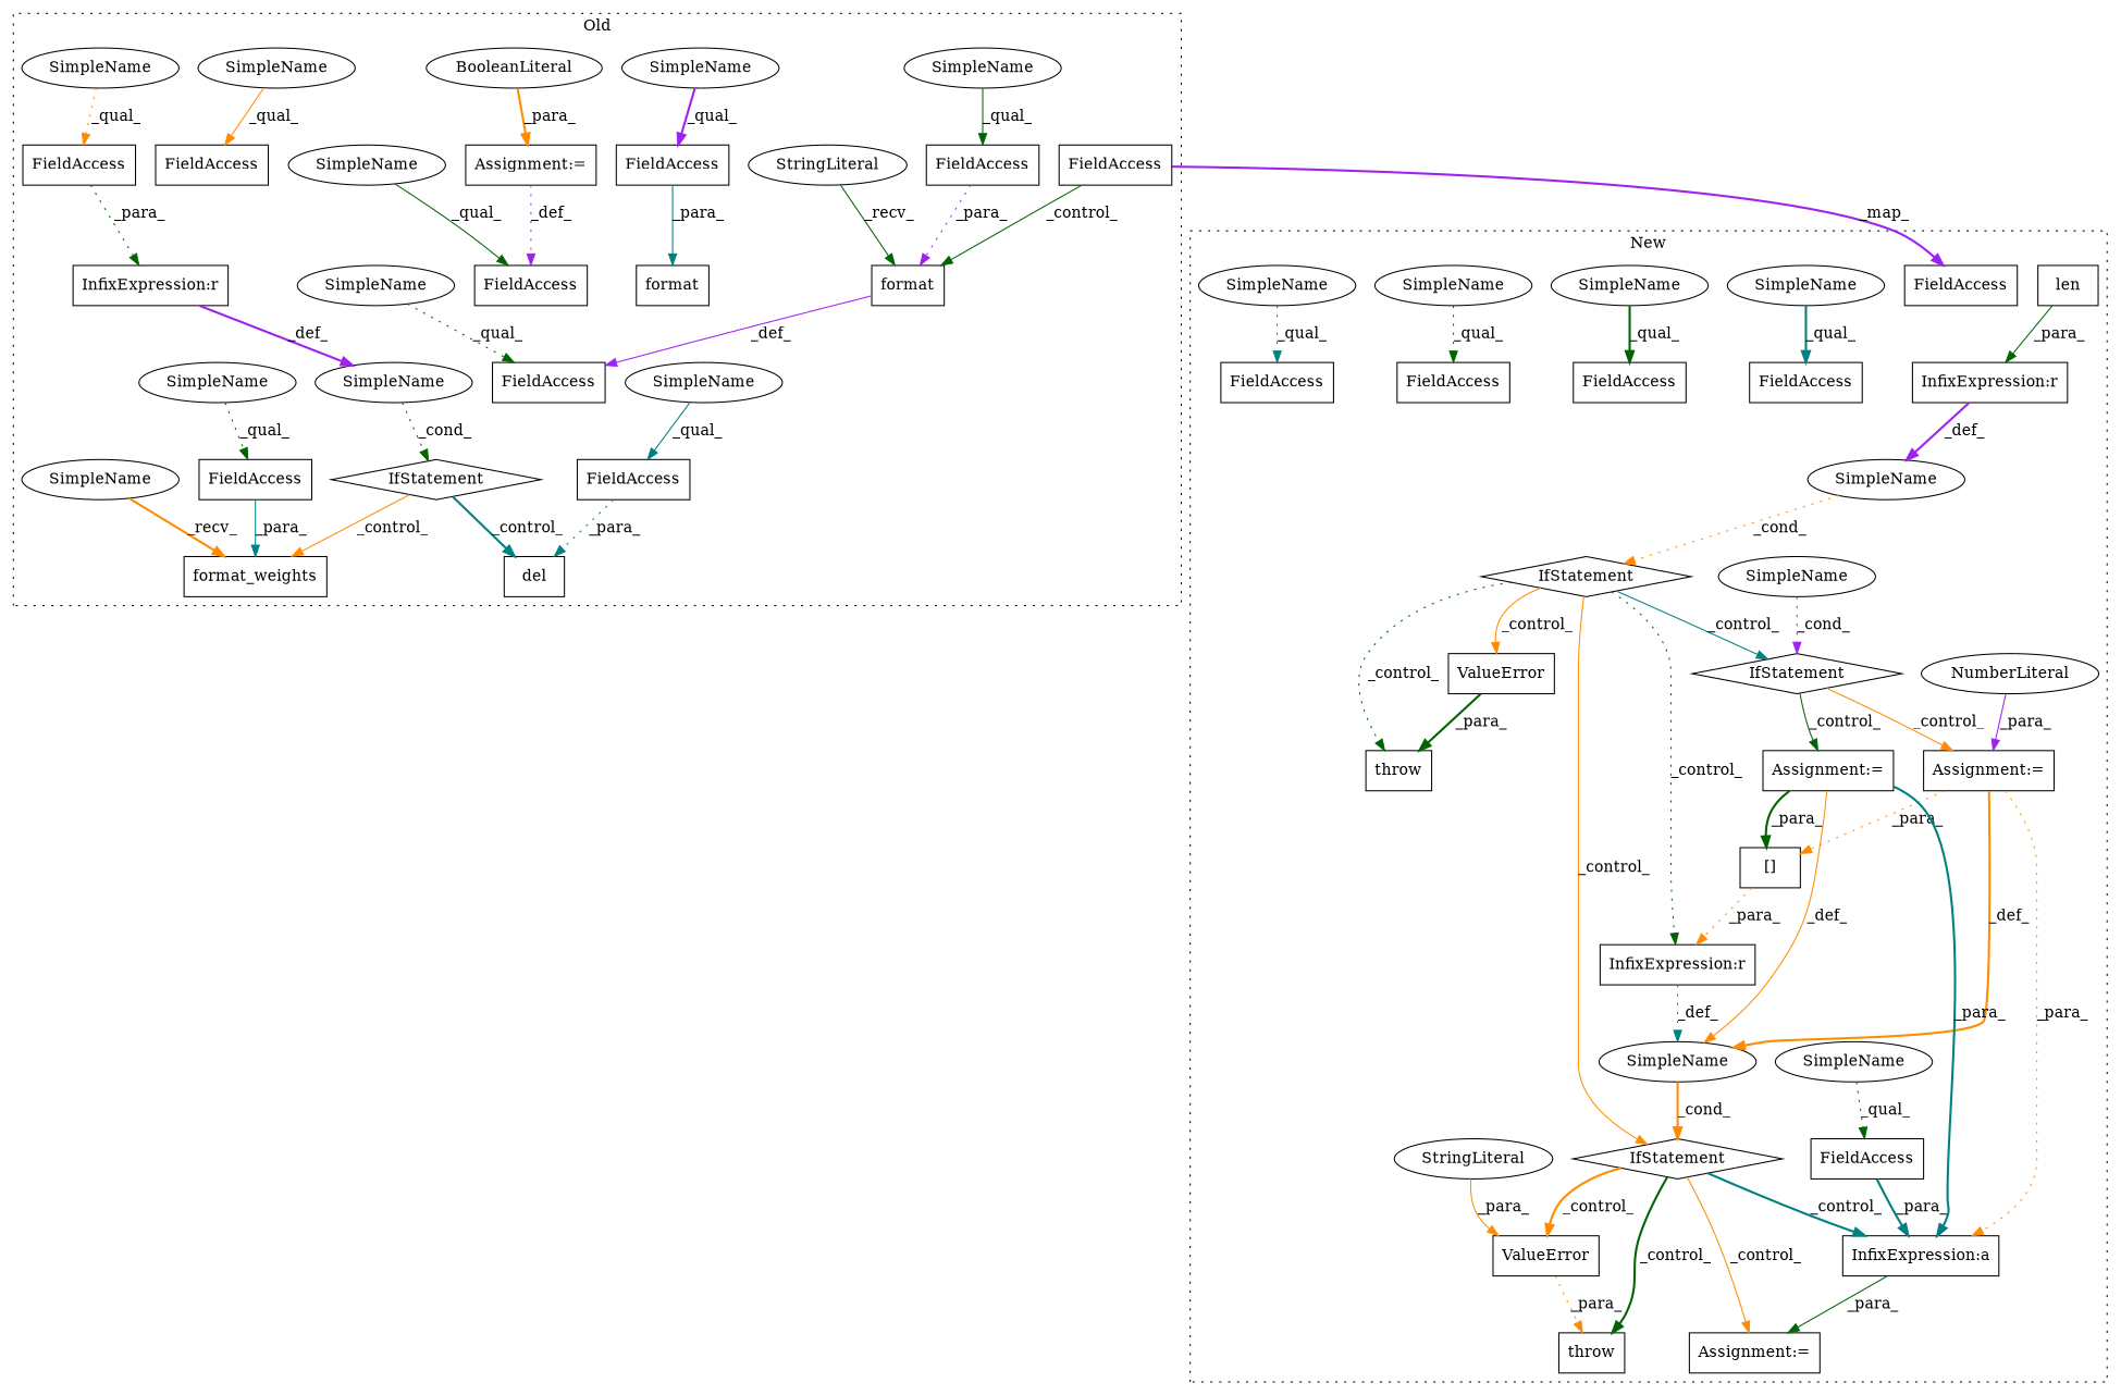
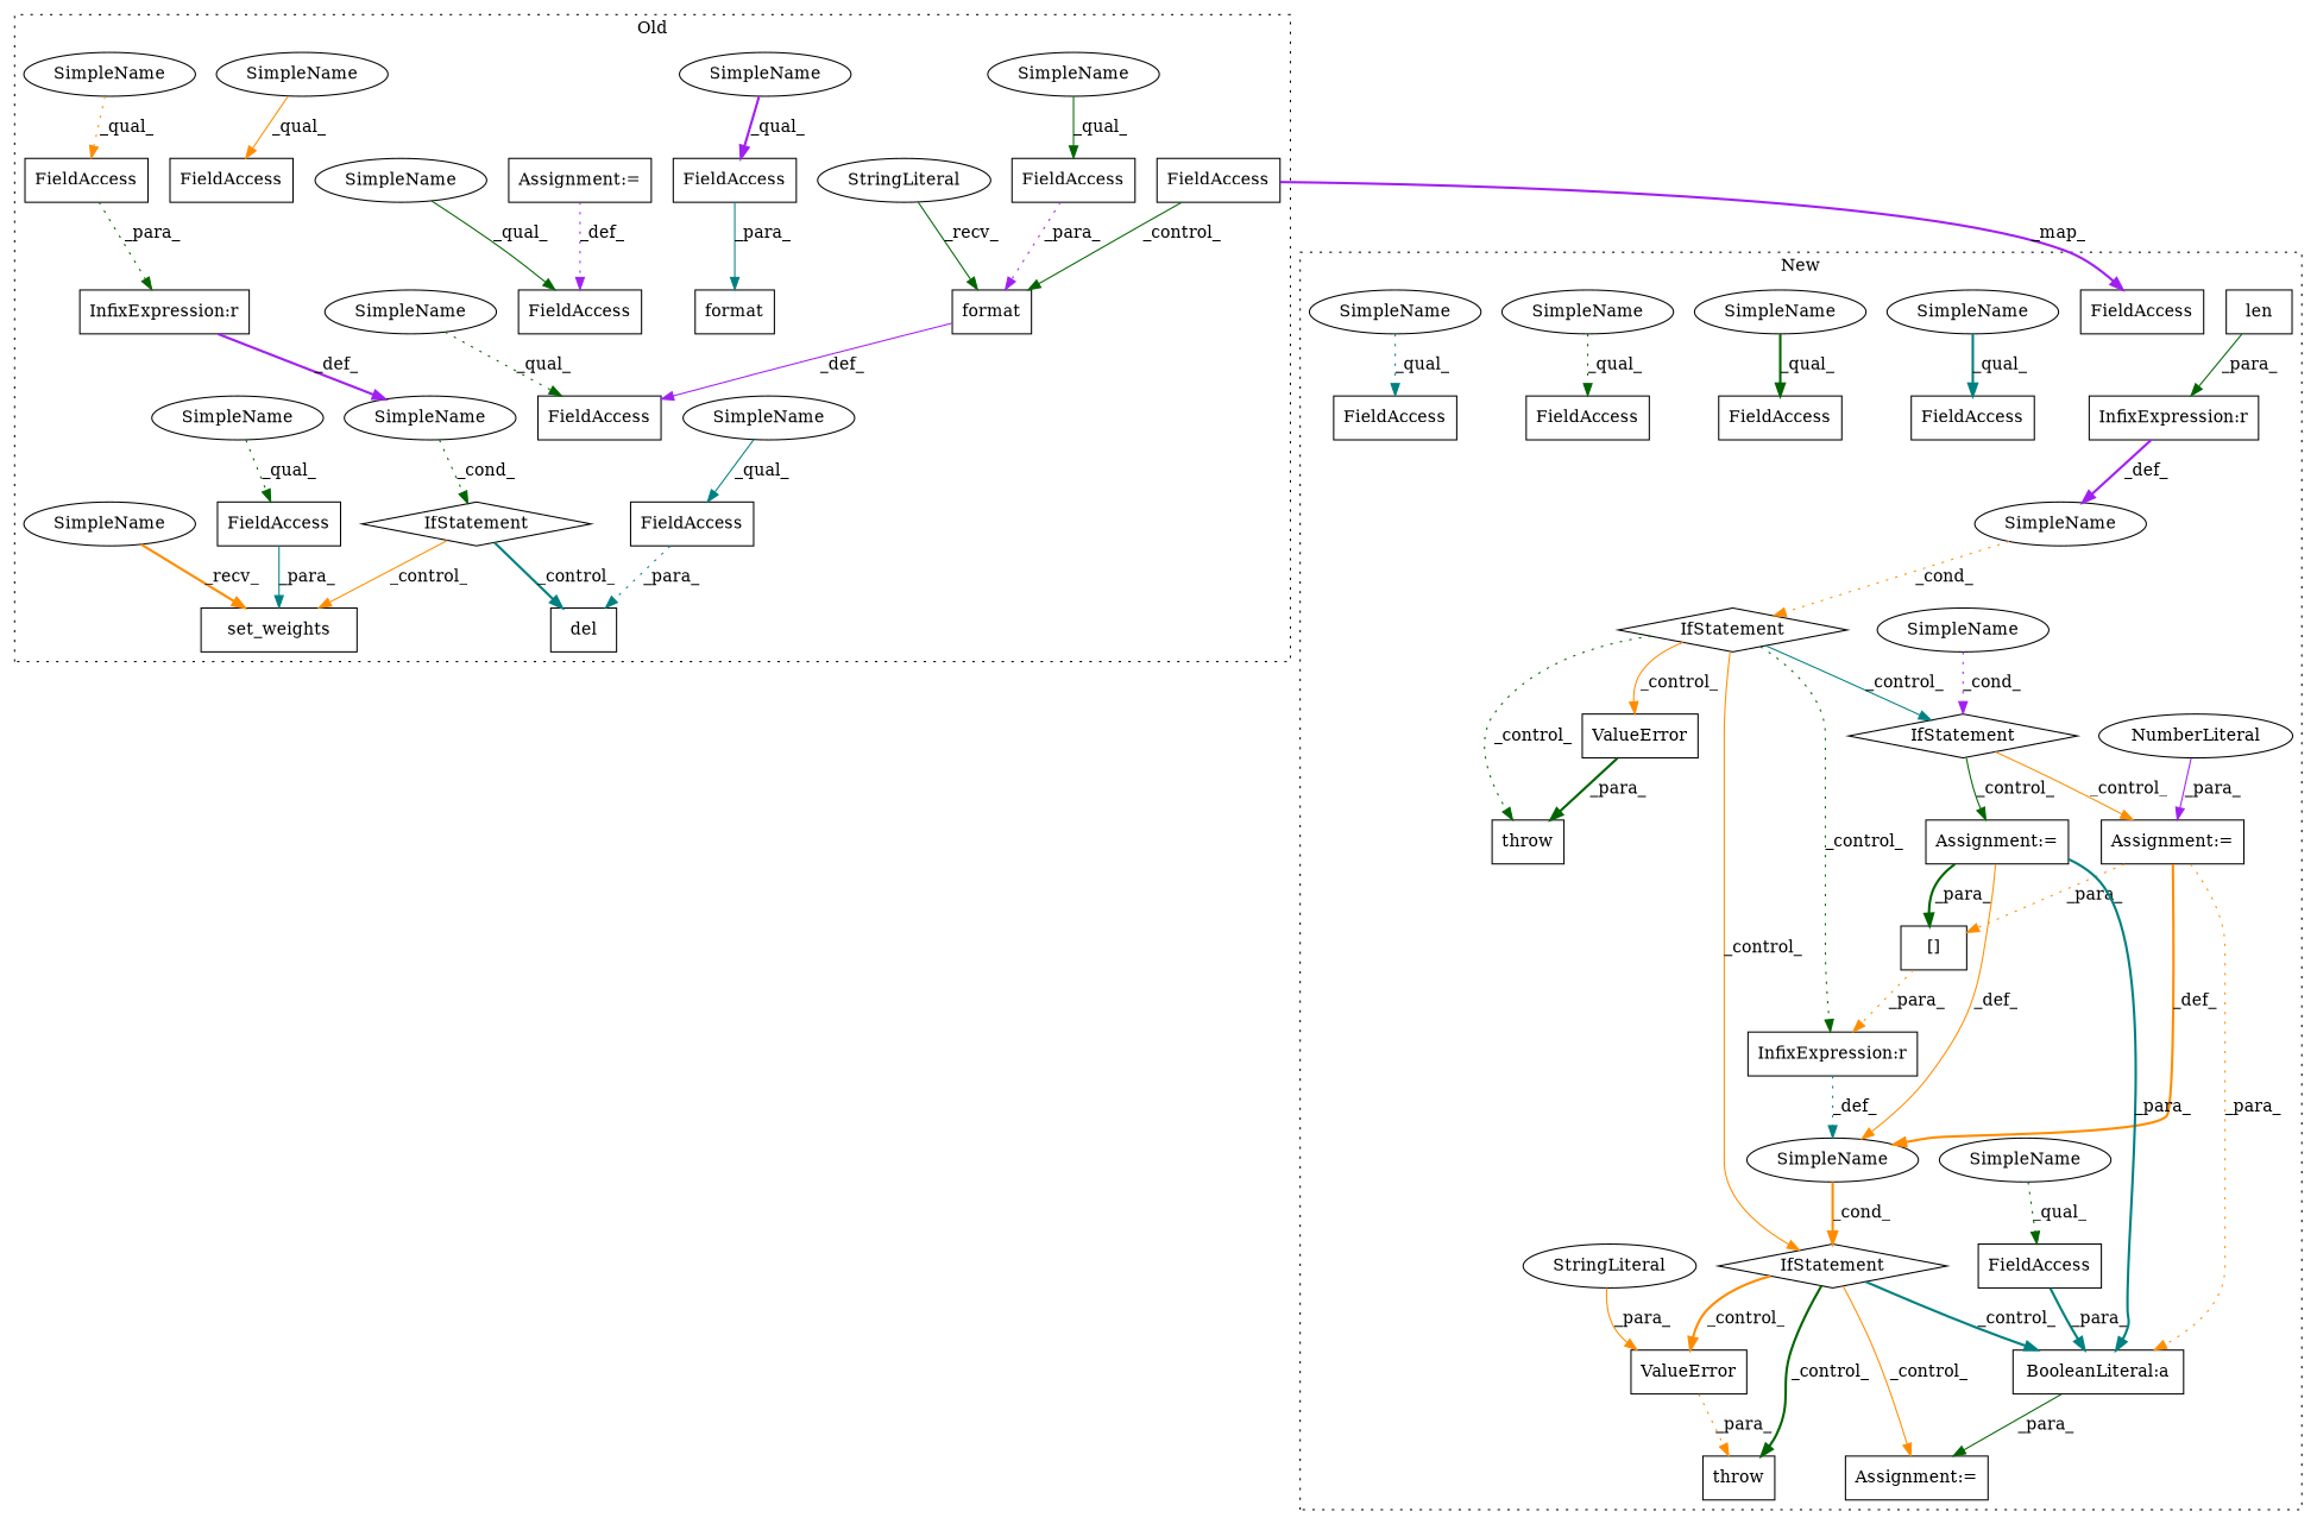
  digraph {
    node [a=42 l=4 shape=box]
    edge [color=darkorange style=solid]
-   n1 [a=32 l="12,1" label=format_weights s="27266,27298"]
+   n1 [a=32 l="12,1" label=set_weights s="27266,27298"]
    n2 [a=25 l="4,2" label=IfStatement s="27219,27251" shape=diamond]
    n3 [label=SimpleName shape=ellipse l=""]
    n4 [a=32 l="4,1" label=del s="27307,27331"]
    n5 [a=27 label="InfixExpression:r" s=27243]
    n6 [a=22 l=20 label=FieldAccess s=27311]
    n7 [a=22 l=20 label=FieldAccess s=27223]
    n8 [a=22 l=20 label=FieldAccess s=27278]
    n9 [a=22 l=9 label=FieldAccess s=27126]
    n10 [a=22 l=9 label=FieldAccess s=26957]
    n11 [a=32 l="7,1" label=format s="27119,27135"]
    n12 [a=45 l=6 label=StringLiteral s=27112 shape=ellipse]
    n13 [a=22 l=6 label=FieldAccess s=27034]
    n14 [a=22 l=15 label=FieldAccess s=26700]
    n15 [a=32 l="7,1" label=format s="26950,26966"]
    n16 [a=22 l=10 label=FieldAccess s=27344]
    n17 [a=7 l=1 label="Assignment:=" s=27354]
-   n18 [a=9 label=BooleanLiteral s=27355 shape=ellipse]
    n19 [a=22 l=9 label=FieldAccess s=27015]
    n20 [label=SimpleName s=26957 shape=ellipse]
    n21 [label=SimpleName s=27311 shape=ellipse]
    n22 [label=SimpleName s=27126 shape=ellipse]
    n23 [label=SimpleName s=27344 shape=ellipse]
    n24 [label=SimpleName s=27034 shape=ellipse]
    n25 [label=SimpleName s=26700 shape=ellipse]
    n26 [label=SimpleName s=27278 shape=ellipse]
    n27 [label=SimpleName s=27223 shape=ellipse]
    n28 [label=SimpleName s=27261 shape=ellipse]
    n29 [a=2 l="12,1" label="[]" s="2273,2297"]
    n30 [a=27 label="InfixExpression:r" s=2298]
    n31 [a=25 l="4,2" label=IfStatement s="2269,2306" shape=diamond]
    n32 [a=32 l="11,1" label=ValueError s="2322,2403"]
-   n33 [a=27 l=8 label="InfixExpression:a" s=2487]
+   n33 [a=27 l=8 label="BooleanLiteral:a" s=2487]
    n34 [label=SimpleName shape=ellipse l=""]
    n35 [a=53 l=6 label=throw s=2316]
    n36 [a=32 l="4,1" label=len s="1983,1998"]
    n37 [label=SimpleName shape=ellipse l=""]
    n38 [a=45 l=70 label=StringLiteral s=2333 shape=ellipse]
    n39 [a=27 label="InfixExpression:r" s=1999]
    n40 [a=53 l=6 label=throw s=2028]
    n41 [a=22 l=16 label=FieldAccess s=2471]
    n42 [a=22 l=9 label=FieldAccess s=2004]
    n43 [a=22 l=13 label=FieldAccess s=2668]
    n44 [a=22 l=16 label=FieldAccess s=2160]
    n45 [a=22 l=21 label=FieldAccess s=2762]
    n46 [a=25 l="4,2" label=IfStatement s="2156,2196" shape=diamond]
    n47 [a=32 l="11,1" label=ValueError s="2034,2143"]
    n48 [a=25 l="4,2" label=IfStatement s="1979,2018" shape=diamond]
    n49 [label=SimpleName shape=ellipse l=""]
    n50 [a=7 l=1 label="Assignment:=" s=2218]
    n51 [a=34 l=1 label=NumberLiteral s=2219 shape=ellipse]
    n52 [a=7 l=1 label="Assignment:=" s=2254]
    n53 [a=7 l=1 label="Assignment:=" s=2469]
    n54 [a=22 l=9 label=FieldAccess s=2691]
    n55 [label=SimpleName s=2004 shape=ellipse]
    n56 [label=SimpleName s=2762 shape=ellipse]
    n57 [label=SimpleName s=2471 shape=ellipse]
    n58 [label=SimpleName s=2160 shape=ellipse]
    n59 [label=SimpleName s=2668 shape=ellipse]
    subgraph cluster_1 {
      label=Old
      style=dotted
      n1
      n2
      n3
      n4
      n5
      n6
      n7
      n8
      n9
      n10
      n11
      n12
      n13
      n14
      n15
      n16
      n17
-     n18
      n19
      n20
      n21
      n22
      n23
      n24
      n25
      n26
      n27
      n28
    }
    subgraph cluster_2 {
      label=New
      style=dotted
      n29
      n30
      n31
      n32
      n33
      n34
      n35
      n36
      n37
      n38
      n39
      n40
      n41
      n42
      n43
      n44
      n45
      n46
      n47
      n48
      n49
      n50
      n51
      n52
      n53
      n54
      n55
      n56
      n57
      n58
      n59
    }
    n2 -> n1 [label=_control_]
    n2 -> n4 [color=teal label=_control_ style=bold]
    n3 -> n2 [color=darkgreen label=_cond_ style=dotted]
    n5 -> n3 [color=purple label=_def_ style=bold]
    n6 -> n4 [color=teal label=_para_ style=dotted]
    n7 -> n5 [color=darkgreen label=_para_ style=dotted]
    n8 -> n1 [color=teal label=_para_]
    n9 -> n11 [color=purple label=_para_ style=dotted]
    n10 -> n15 [color=teal label=_para_]
    n11 -> n13 [color=purple label=_def_]
    n12 -> n11 [color=darkgreen label=_recv_]
    n17 -> n16 [color=purple label=_def_ style=dotted]
-   n18 -> n17 [label=_para_ style=bold]
    n19 -> n11 [color=darkgreen label=_control_]
    n19 -> n54 [color=purple label=_map_ style=bold]
    n20 -> n10 [color=purple label=_qual_ style=bold]
    n21 -> n6 [color=teal label=_qual_]
    n22 -> n9 [color=darkgreen label=_qual_]
    n23 -> n16 [color=darkgreen label=_qual_]
    n24 -> n13 [color=darkgreen label=_qual_ style=dotted]
    n25 -> n14 [label=_qual_]
    n26 -> n8 [color=darkgreen label=_qual_ style=dotted]
    n27 -> n7 [label=_qual_ style=dotted]
    n28 -> n1 [label=_recv_ style=bold]
    n29 -> n30 [label=_para_ style=dotted]
    n30 -> n34 [color=teal label=_def_ style=dotted]
    n31 -> n32 [label=_control_ style=bold]
    n31 -> n33 [color=teal label=_control_ style=bold]
    n31 -> n35 [color=darkgreen label=_control_ style=bold]
    n31 -> n53 [label=_control_]
    n32 -> n35 [label=_para_ style=dotted]
    n33 -> n53 [color=darkgreen label=_para_]
    n34 -> n31 [label=_cond_ style=bold]
    n36 -> n39 [color=darkgreen label=_para_]
    n37 -> n48 [label=_cond_ style=dotted]
    n38 -> n32 [label=_para_]
    n39 -> n37 [color=purple label=_def_ style=bold]
    n41 -> n33 [color=teal label=_para_ style=bold]
    n46 -> n50 [label=_control_]
    n46 -> n52 [color=darkgreen label=_control_]
    n47 -> n40 [color=darkgreen label=_para_ style=bold]
    n48 -> n30 [color=darkgreen label=_control_ style=dotted]
    n48 -> n31 [label=_control_]
    n48 -> n40 [color=darkgreen label=_control_ style=dotted]
    n48 -> n46 [color=teal label=_control_]
    n48 -> n47 [label=_control_]
    n49 -> n46 [color=purple label=_cond_ style=dotted]
    n50 -> n29 [label=_para_ style=dotted]
    n50 -> n33 [label=_para_ style=dotted]
    n50 -> n34 [label=_def_ style=bold]
    n51 -> n50 [color=purple label=_para_]
    n52 -> n29 [color=darkgreen label=_para_ style=bold]
    n52 -> n33 [color=teal label=_para_ style=bold]
    n52 -> n34 [label=_def_]
    n55 -> n42 [color=teal label=_qual_ style=bold]
    n56 -> n45 [color=darkgreen label=_qual_ style=bold]
    n57 -> n41 [color=darkgreen label=_qual_ style=dotted]
    n58 -> n44 [color=darkgreen label=_qual_ style=dotted]
    n59 -> n43 [color=teal label=_qual_ style=dotted]
  }
